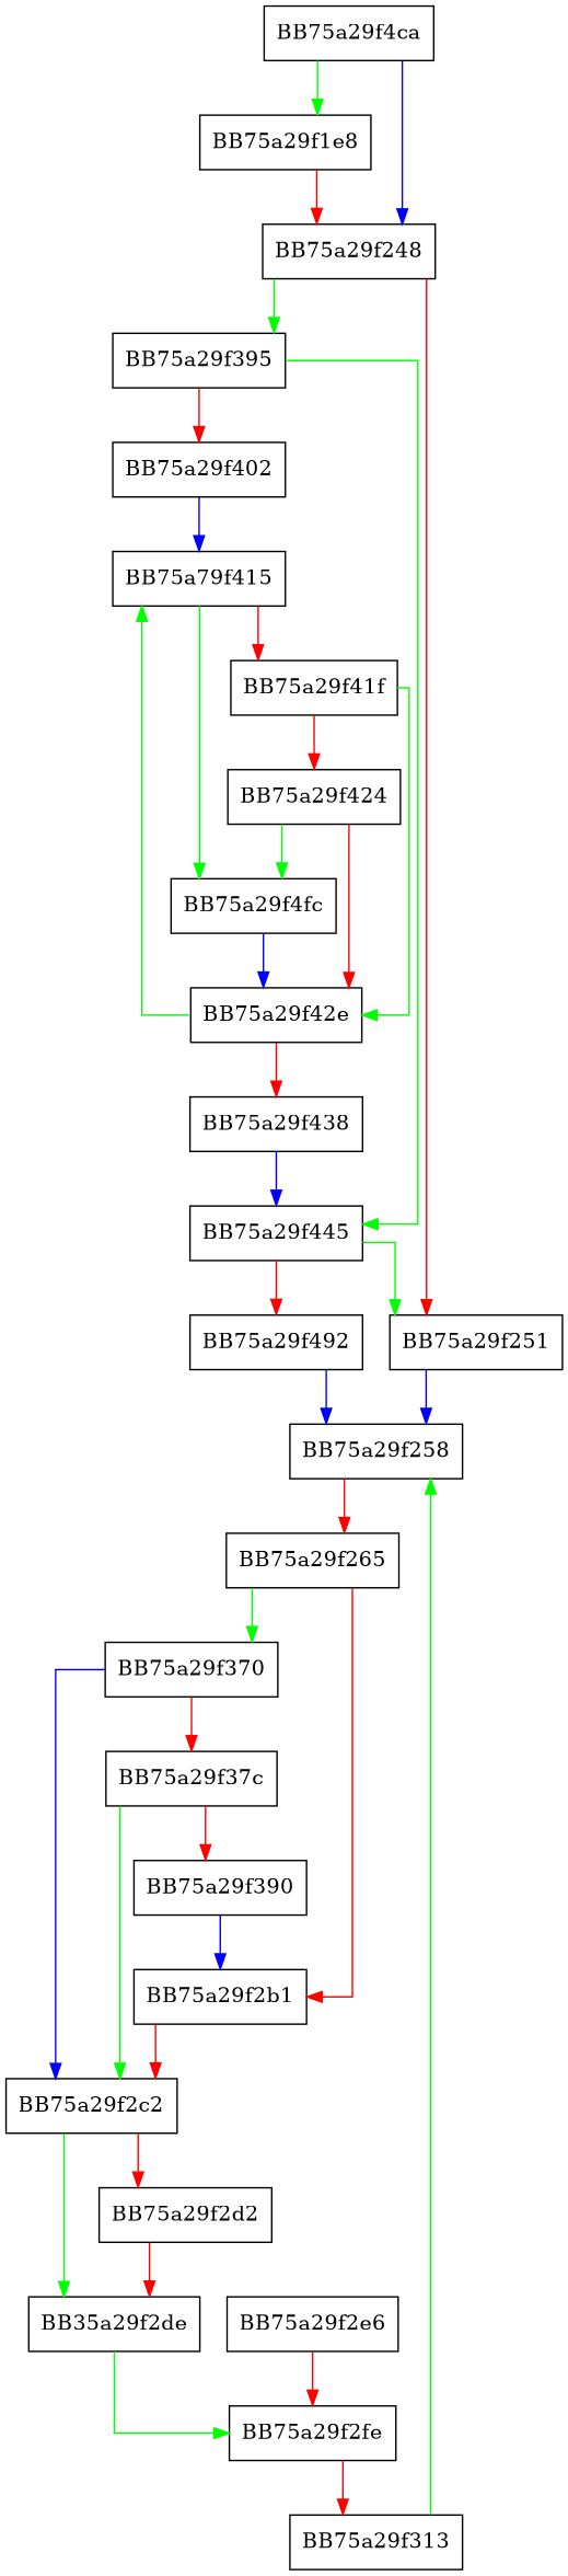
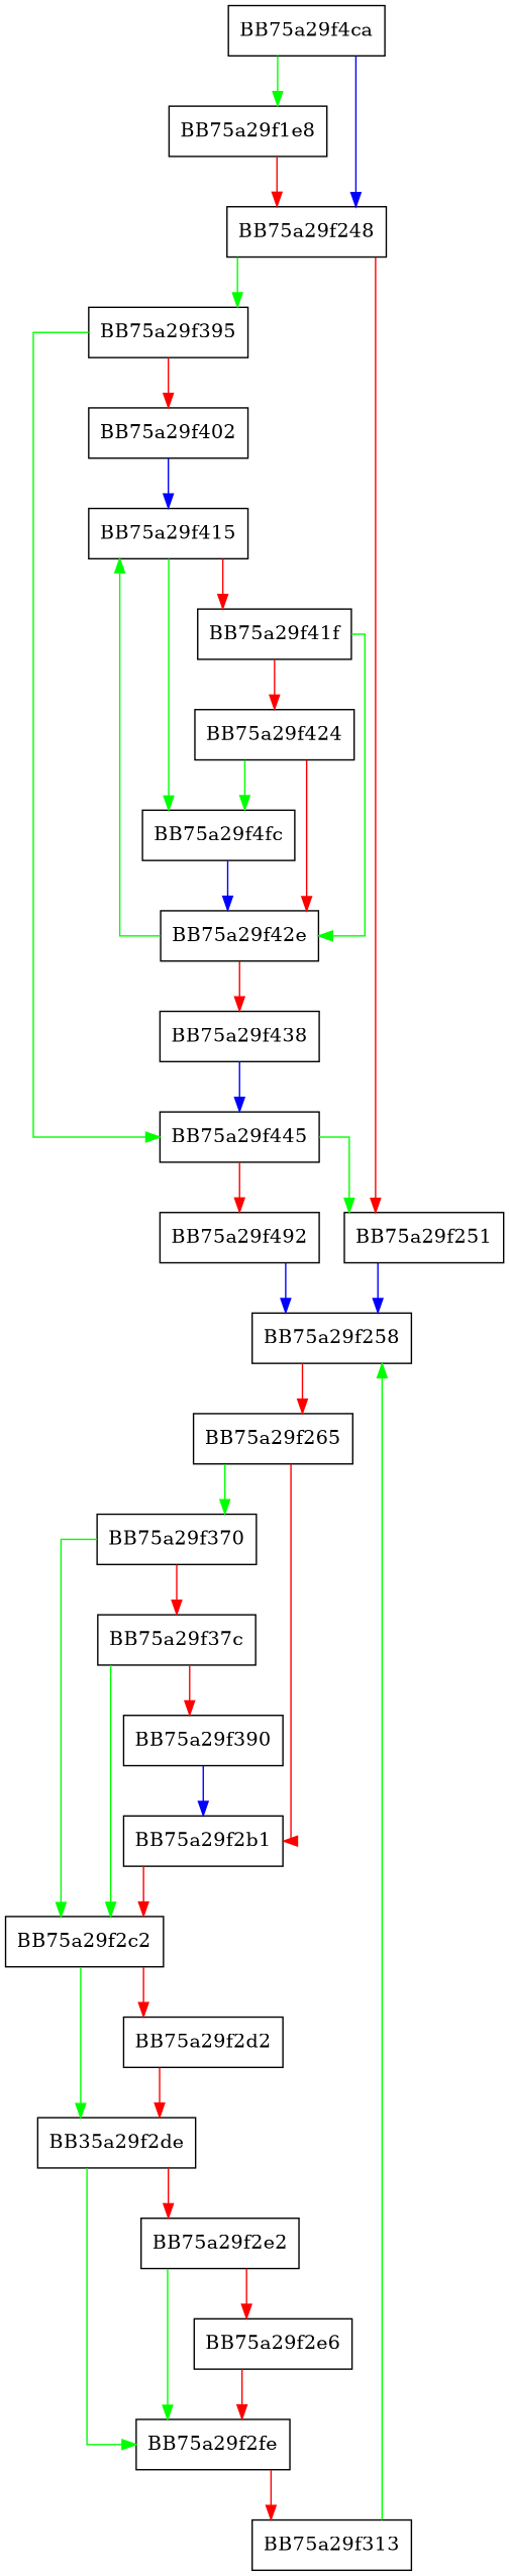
  digraph {
    splines=ortho
    node [shape=box]
    edge [color=red]
    BB75a29f1e8
    BB75a29f248
    BB75a29f4ca
    BB75a29f395
    BB75a29f251
    BB75a29f445
    BB75a29f402
    BB75a29f258
    BB75a29f492
-   BB75a29f415 [label=BB75a79f415]
+   BB75a29f415
    BB75a29f265
    BB75a29f313
    BB75a29f370
    BB75a29f2b1
    BB75a29f2c2
    BB75a29f37c
    n17 [label=BB35a29f2de]
    BB75a29f2d2
    BB75a29f390
    BB75a29f2fe
+   BB75a29f2e2
    BB75a29f2e6
    BB75a29f4fc
    BB75a29f41f
    BB75a29f42e
    BB75a29f424
    BB75a29f438
    BB75a29f1e8 -> BB75a29f248
    BB75a29f248 -> BB75a29f395 [color=green]
    BB75a29f248 -> BB75a29f251
    BB75a29f4ca -> BB75a29f1e8 [color=green]
    BB75a29f4ca -> BB75a29f248 [color=blue]
    BB75a29f395 -> BB75a29f445 [color=green]
    BB75a29f395 -> BB75a29f402
    BB75a29f251 -> BB75a29f258 [color=blue]
    BB75a29f445 -> BB75a29f251 [color=green]
    BB75a29f445 -> BB75a29f492
    BB75a29f402 -> BB75a29f415 [color=blue]
    BB75a29f258 -> BB75a29f265
    BB75a29f492 -> BB75a29f258 [color=blue]
    BB75a29f415 -> BB75a29f4fc [color=green]
    BB75a29f415 -> BB75a29f41f
    BB75a29f265 -> BB75a29f370 [color=green]
    BB75a29f265 -> BB75a29f2b1
    BB75a29f313 -> BB75a29f258 [color=green]
-   BB75a29f370 -> BB75a29f2c2 [color=blue]
+   BB75a29f370 -> BB75a29f2c2 [color=green]
    BB75a29f370 -> BB75a29f37c
    BB75a29f2b1 -> BB75a29f2c2
    BB75a29f2c2 -> n17 [color=green]
    BB75a29f2c2 -> BB75a29f2d2
    BB75a29f37c -> BB75a29f2c2 [color=green]
    BB75a29f37c -> BB75a29f390
    n17 -> BB75a29f2fe [color=green]
+   n17 -> BB75a29f2e2
    BB75a29f2d2 -> n17
    BB75a29f390 -> BB75a29f2b1 [color=blue]
    BB75a29f2fe -> BB75a29f313
+   BB75a29f2e2 -> BB75a29f2fe [color=green]
+   BB75a29f2e2 -> BB75a29f2e6
    BB75a29f2e6 -> BB75a29f2fe
    BB75a29f4fc -> BB75a29f42e [color=blue]
    BB75a29f41f -> BB75a29f42e [color=green]
    BB75a29f41f -> BB75a29f424
    BB75a29f42e -> BB75a29f415 [color=green]
    BB75a29f42e -> BB75a29f438
    BB75a29f424 -> BB75a29f4fc [color=green]
    BB75a29f424 -> BB75a29f42e
    BB75a29f438 -> BB75a29f445 [color=blue]
  }
